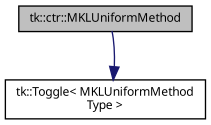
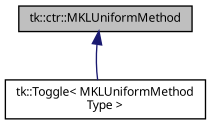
  digraph {
    node [color=black fontname="sans-serif" fontsize=9 shape=record]
    n1 [fillcolor=grey75 fontcolor=black height=0.2 label="tk::ctr::MKLUniformMethod" style=filled width=0.4]
    n2 [height=0.2 label="tk::Toggle\< MKLUniformMethod\lType \>" width=0.4]
-   n2 -> n1 [color=midnightblue dir=back fontname="sans-serif" fontsize=9 labelfontname="sans-serif" labelfontsize=9 style=solid]
+   n1 -> n2 [color=midnightblue dir=back fontname="sans-serif" fontsize=9 labelfontname="sans-serif" labelfontsize=9 style=solid]
  }
